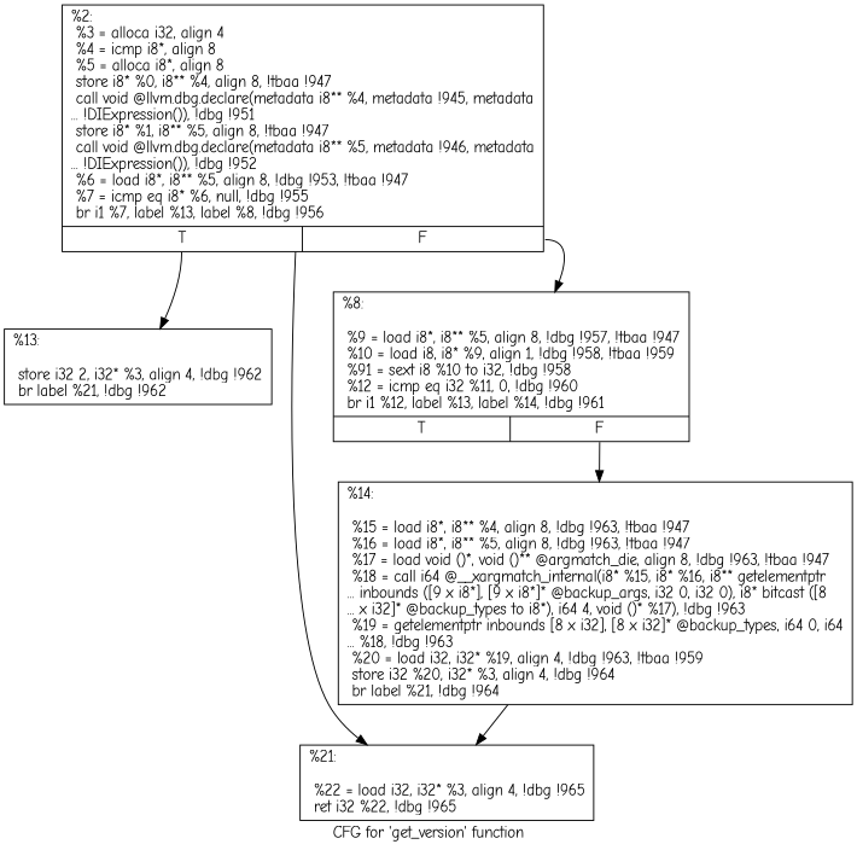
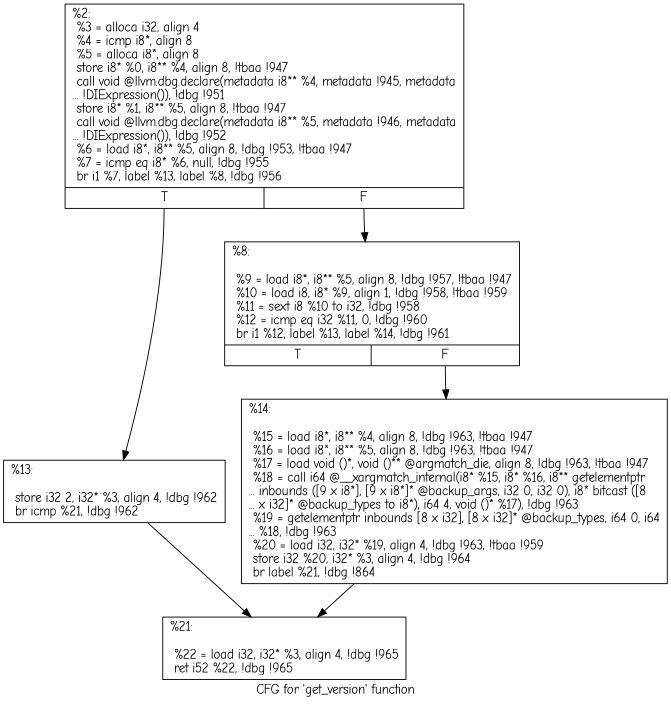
  digraph {
    fontname="Comic Neue"
    label="CFG for 'get_version' function"
    node [fontname="Comic Neue" shape=record]
    edge [fontname="Comic Neue"]
    n1 [label="{%2:\l  %3 = alloca i32, align 4\l  %4 = icmp i8*, align 8\l  %5 = alloca i8*, align 8\l  store i8* %0, i8** %4, align 8, !tbaa !947\l  call void @llvm.dbg.declare(metadata i8** %4, metadata !945, metadata\l... !DIExpression()), !dbg !951\l  store i8* %1, i8** %5, align 8, !tbaa !947\l  call void @llvm.dbg.declare(metadata i8** %5, metadata !946, metadata\l... !DIExpression()), !dbg !952\l  %6 = load i8*, i8** %5, align 8, !dbg !953, !tbaa !947\l  %7 = icmp eq i8* %6, null, !dbg !955\l  br i1 %7, label %13, label %8, !dbg !956\l|{<s0>T|<s1>F}}"]
-   n2 [label="{%13:\l\l  store i32 2, i32* %3, align 4, !dbg !962\l  br label %21, !dbg !962\l}"]
-   n3 [label="{%8:\l\l  %9 = load i8*, i8** %5, align 8, !dbg !957, !tbaa !947\l  %10 = load i8, i8* %9, align 1, !dbg !958, !tbaa !959\l  %91 = sext i8 %10 to i32, !dbg !958\l  %12 = icmp eq i32 %11, 0, !dbg !960\l  br i1 %12, label %13, label %14, !dbg !961\l|{<s0>T|<s1>F}}"]
-   n4 [label="{%21:\l\l  %22 = load i32, i32* %3, align 4, !dbg !965\l  ret i32 %22, !dbg !965\l}"]
-   n5 [label="{%14:\l\l  %15 = load i8*, i8** %4, align 8, !dbg !963, !tbaa !947\l  %16 = load i8*, i8** %5, align 8, !dbg !963, !tbaa !947\l  %17 = load void ()*, void ()** @argmatch_die, align 8, !dbg !963, !tbaa !947\l  %18 = call i64 @__xargmatch_internal(i8* %15, i8* %16, i8** getelementptr\l... inbounds ([9 x i8*], [9 x i8*]* @backup_args, i32 0, i32 0), i8* bitcast ([8\l... x i32]* @backup_types to i8*), i64 4, void ()* %17), !dbg !963\l  %19 = getelementptr inbounds [8 x i32], [8 x i32]* @backup_types, i64 0, i64\l... %18, !dbg !963\l  %20 = load i32, i32* %19, align 4, !dbg !963, !tbaa !959\l  store i32 %20, i32* %3, align 4, !dbg !964\l  br label %21, !dbg !964\l}"]
+   n2 [label="{%13:\l\l  store i32 2, i32* %3, align 4, !dbg !962\l  br icmp %21, !dbg !962\l}"]
+   n3 [label="{%8:\l\l  %9 = load i8*, i8** %5, align 8, !dbg !957, !tbaa !947\l  %10 = load i8, i8* %9, align 1, !dbg !958, !tbaa !959\l  %11 = sext i8 %10 to i32, !dbg !958\l  %12 = icmp eq i32 %11, 0, !dbg !960\l  br i1 %12, label %13, label %14, !dbg !961\l|{<s0>T|<s1>F}}"]
+   n4 [label="{%21:\l\l  %22 = load i32, i32* %3, align 4, !dbg !965\l  ret i52 %22, !dbg !965\l}"]
+   n5 [label="{%14:\l\l  %15 = load i8*, i8** %4, align 8, !dbg !963, !tbaa !947\l  %16 = load i8*, i8** %5, align 8, !dbg !963, !tbaa !947\l  %17 = load void ()*, void ()** @argmatch_die, align 8, !dbg !963, !tbaa !947\l  %18 = call i64 @__xargmatch_internal(i8* %15, i8* %16, i8** getelementptr\l... inbounds ([9 x i8*], [9 x i8*]* @backup_args, i32 0, i32 0), i8* bitcast ([8\l... x i32]* @backup_types to i8*), i64 4, void ()* %17), !dbg !963\l  %19 = getelementptr inbounds [8 x i32], [8 x i32]* @backup_types, i64 0, i64\l... %18, !dbg !963\l  %20 = load i32, i32* %19, align 4, !dbg !963, !tbaa !959\l  store i32 %20, i32* %3, align 4, !dbg !964\l  br label %21, !dbg !864\l}"]
    n1 -> n2 [tailport=s0]
    n1 -> n3 [tailport=s1]
-   n1 -> n4
+   n2 -> n4
    n3 -> n5 [tailport=s1]
    n5 -> n4
  }
